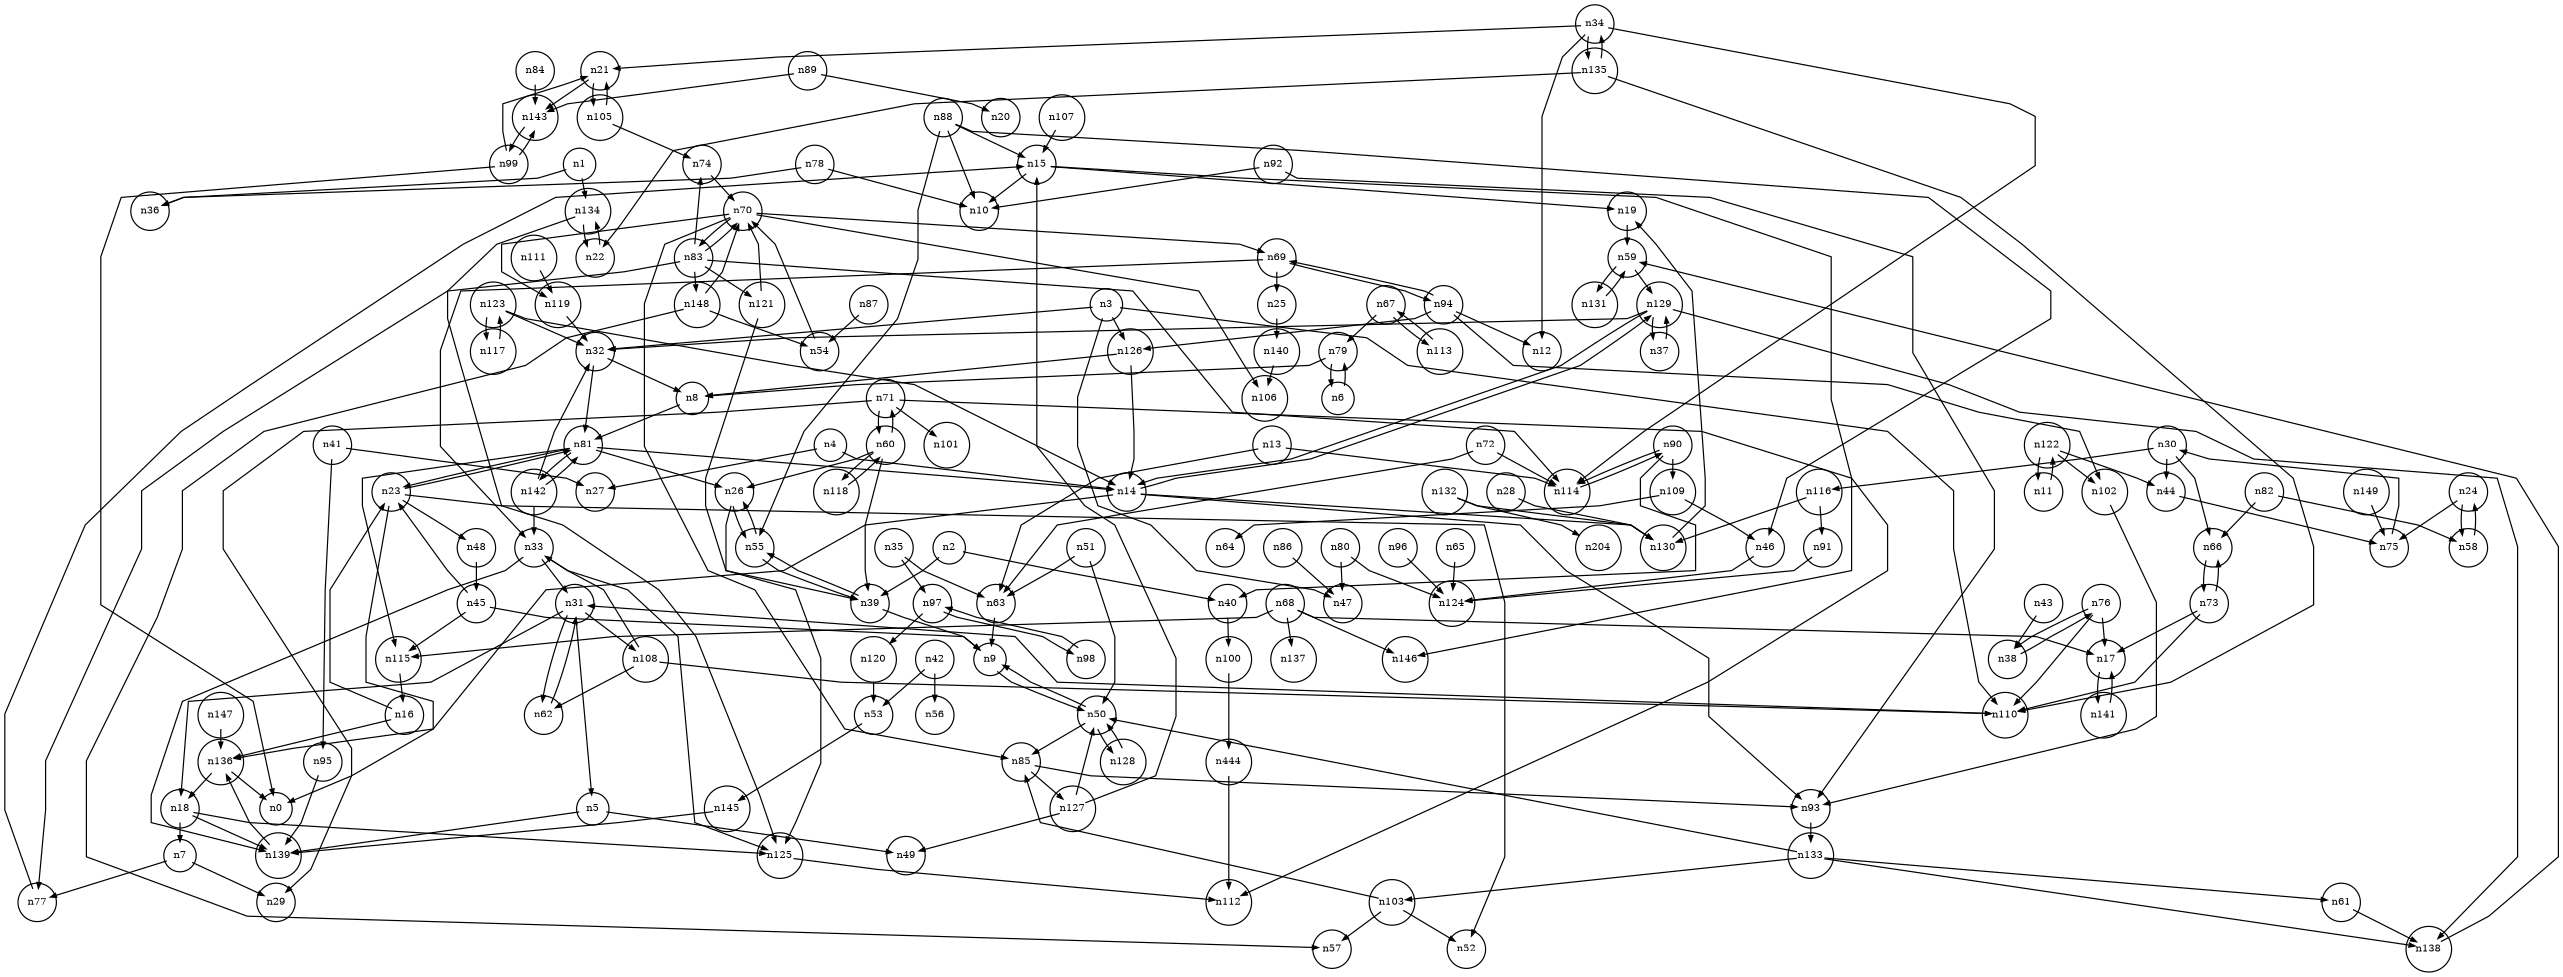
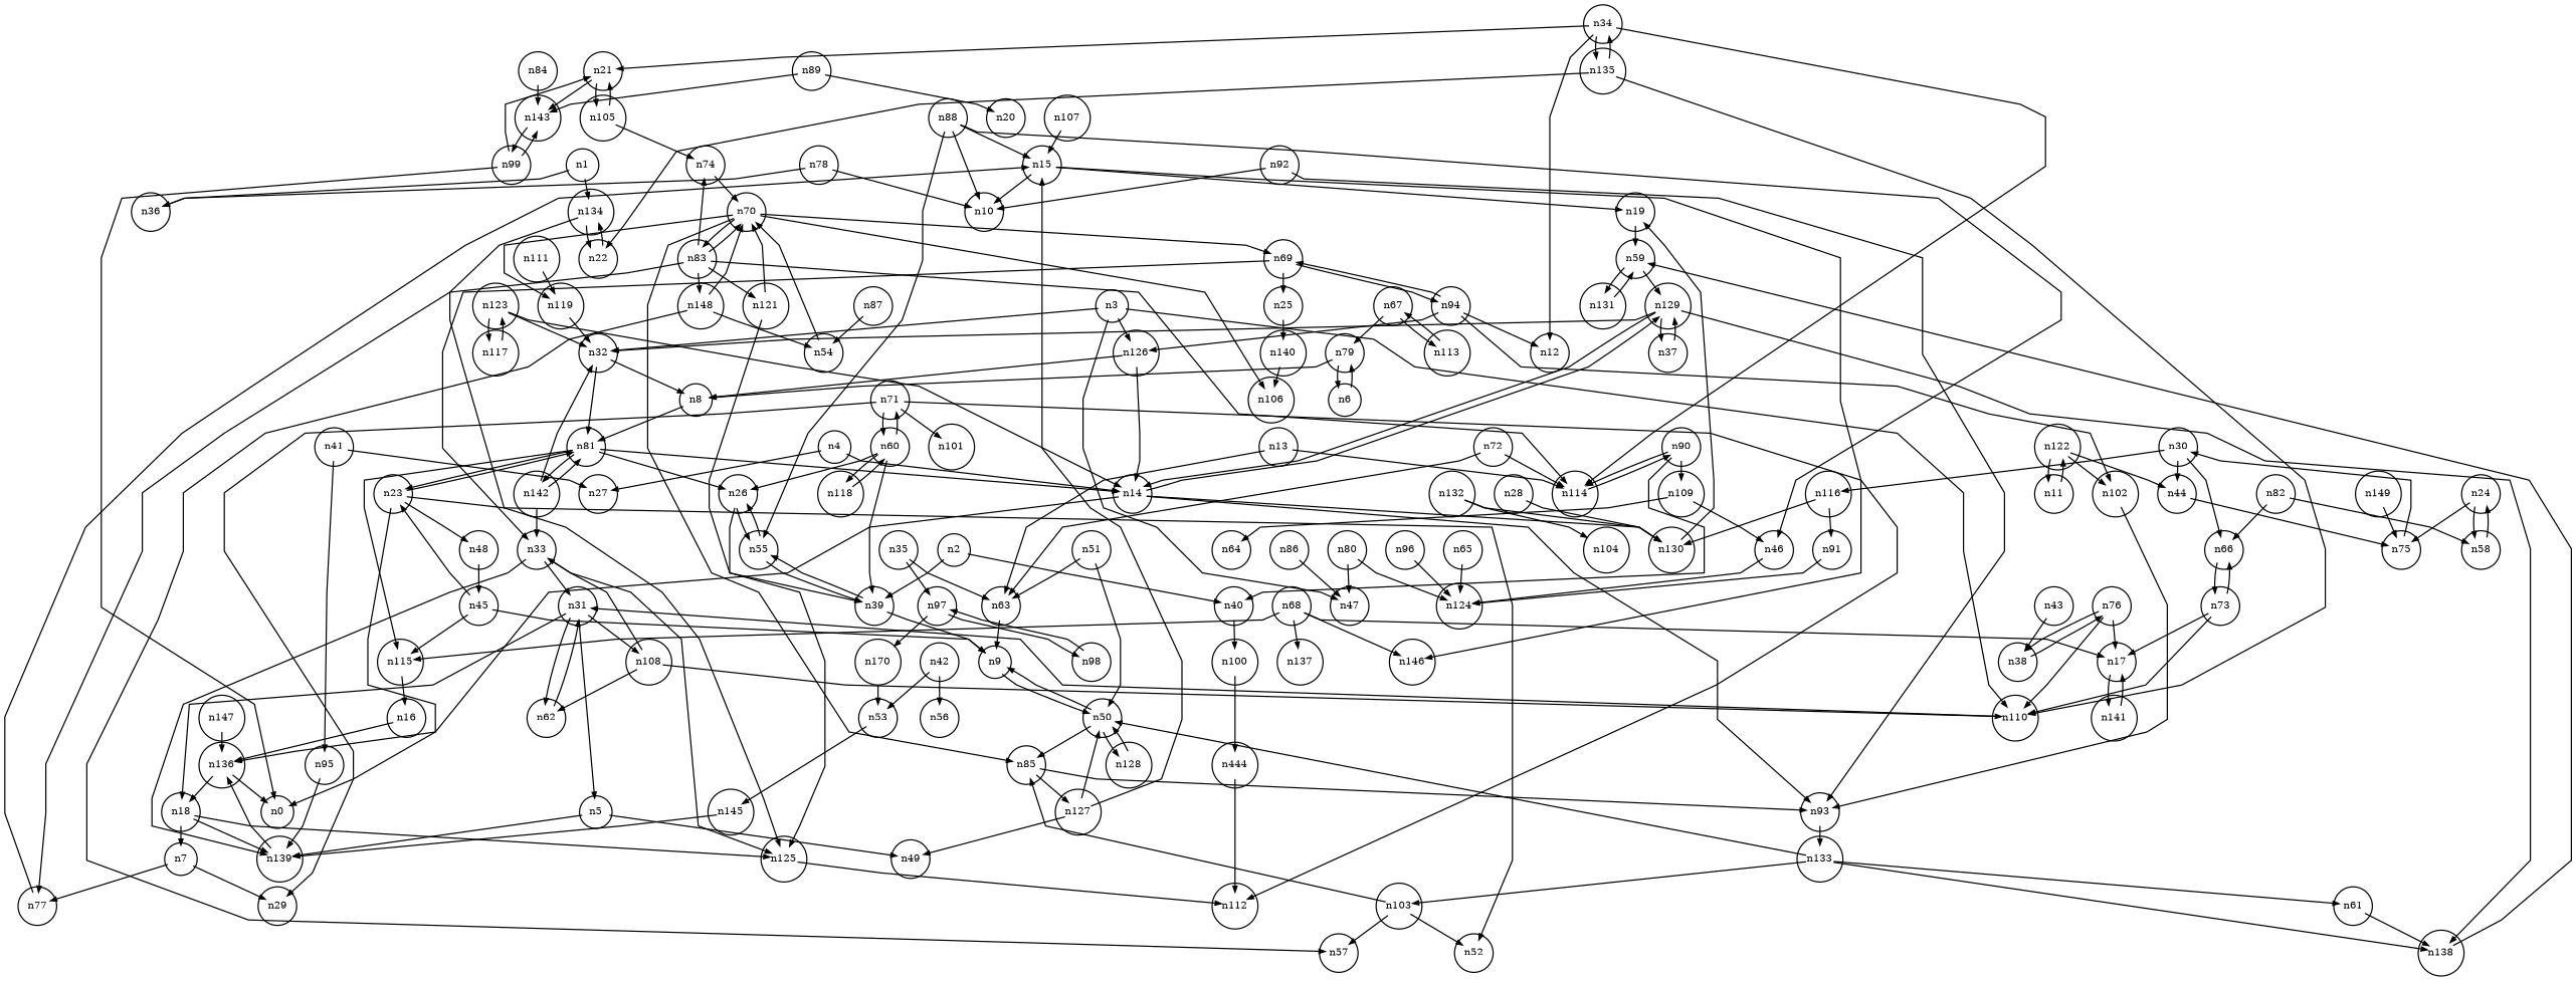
  digraph {
    fontsize=8
    nodesep=0.22
    nodesize=0.32
    ranksep=0.22
    splines=polyline
    node [fixedsize=shape fontsize=8 shape=circle]
    edge [arrowsize=0.5]
    n1 [width=0.32]
    n36 [width=0.32]
    n134 [width=0.32]
    n22 [width=0.32]
    n125 [width=0.32]
    n112 [width=0.32]
    n39 [width=0.32]
    n9 [width=0.32]
    n55 [width=0.32]
    n50 [width=0.32]
    n26 [width=0.32]
    n85 [width=0.32]
    n128 [width=0.32]
    n2 [width=0.32]
    n40 [width=0.32]
    n100 [width=0.32]
    n144 [label=n444 width=0.32]
    n32 [width=0.32]
    n8 [width=0.32]
    n81 [width=0.32]
    n14 [width=0.32]
    n23 [width=0.32]
    n115 [width=0.32]
    n142 [width=0.32]
    n93 [width=0.32]
    n130 [width=0.32]
    n136 [width=0.32]
    n129 [width=0.32]
    n0 [width=0.32]
    n48 [width=0.32]
    n52 [width=0.32]
    n16 [width=0.32]
    n33 [width=0.32]
    n3 [width=0.32]
    n47 [width=0.32]
    n110 [width=0.32]
    n126 [width=0.32]
    n31 [width=0.32]
    n5 [width=0.32]
    n18 [width=0.32]
    n108 [width=0.32]
    n62 [width=0.32]
    n49 [width=0.32]
    n139 [width=0.32]
    n7 [width=0.32]
    n133 [width=0.32]
    n19 [width=0.32]
    n37 [width=0.32]
    n138 [width=0.32]
    n61 [width=0.32]
    n103 [width=0.32]
    n59 [width=0.32]
    n4 [width=0.32]
    n27 [width=0.32]
    n79 [width=0.32]
    n6 [width=0.32]
    n29 [width=0.32]
    n77 [width=0.32]
    n15 [width=0.32]
    n10 [width=0.32]
    n146 [width=0.32]
    n63 [width=0.32]
    n13 [width=0.32]
    n114 [width=0.32]
    n90 [width=0.32]
    n109 [width=0.32]
    n46 [width=0.32]
    n64 [width=0.32]
    n57 [width=0.32]
    n131 [width=0.32]
    n45 [width=0.32]
    n141 [width=0.32]
    n17 [width=0.32]
    n20 [width=0.32]
    n143 [width=0.32]
    n99 [width=0.32]
    n21 [width=0.32]
    n105 [width=0.32]
    n74 [width=0.32]
    n70 [width=0.32]
    n58 [width=0.32]
    n24 [width=0.32]
    n75 [width=0.32]
    n30 [width=0.32]
    n44 [width=0.32]
    n66 [width=0.32]
    n116 [width=0.32]
    n73 [width=0.32]
    n91 [width=0.32]
    n140 [width=0.32]
    n106 [width=0.32]
    n25 [width=0.32]
    n28 [width=0.32]
    n124 [width=0.32]
    n34 [width=0.32]
    n12 [width=0.32]
    n135 [width=0.32]
    n35 [width=0.32]
    n97 [width=0.32]
    n98 [width=0.32]
-   n120 [width=0.32]
+   n120 [width=0.32 label=n170]
    n53 [width=0.32]
    n145 [width=0.32]
    n127 [width=0.32]
    n41 [width=0.32]
    n95 [width=0.32]
    n42 [width=0.32]
    n56 [width=0.32]
    n38 [width=0.32]
    n76 [width=0.32]
    n43 [width=0.32]
    n51 [width=0.32]
    n60 [width=0.32]
    n71 [width=0.32]
    n118 [width=0.32]
    n101 [width=0.32]
    n65 [width=0.32]
    n67 [width=0.32]
    n113 [width=0.32]
    n68 [width=0.32]
    n137 [width=0.32]
    n69 [width=0.32]
    n94 [width=0.32]
    n102 [width=0.32]
    n83 [width=0.32]
    n119 [width=0.32]
    n121 [width=0.32]
    n148 [width=0.32]
    n54 [width=0.32]
    n72 [width=0.32]
    n78 [width=0.32]
    n80 [width=0.32]
    n82 [width=0.32]
    n84 [width=0.32]
    n86 [width=0.32]
    n87 [width=0.32]
    n88 [width=0.32]
    n89 [width=0.32]
    n92 [width=0.32]
    n96 [width=0.32]
    n107 [width=0.32]
    n111 [width=0.32]
    n11 [width=0.32]
    n122 [width=0.32]
    n123 [width=0.32]
    n117 [width=0.32]
    n132 [width=0.32]
-   n104 [width=0.32 label=n204]
+   n104 [width=0.32]
    n147 [width=0.32]
    n149 [width=0.32]
    n1 -> n36
    n1 -> n134
    n134 -> n22
    n134 -> n125
    n22 -> n134
    n125 -> n112
    n39 -> n9
    n39 -> n55
    n9 -> n50
    n55 -> n39
    n55 -> n26
    n50 -> n9
    n50 -> n85
    n50 -> n128
    n26 -> n125
    n26 -> n55
    n85 -> n93
    n85 -> n127
    n128 -> n50
    n2 -> n39
    n2 -> n40
    n40 -> n100
    n100 -> n144
    n144 -> n112
    n32 -> n8
    n32 -> n81
    n8 -> n81
    n81 -> n26
    n81 -> n14
    n81 -> n23
    n81 -> n115
    n81 -> n142
    n14 -> n93
    n14 -> n130
    n14 -> n136
    n14 -> n129
    n23 -> n81
    n23 -> n0
    n23 -> n48
    n23 -> n52
    n115 -> n16
    n142 -> n32
    n142 -> n81
    n142 -> n33
    n93 -> n133
    n130 -> n19
    n136 -> n0
    n136 -> n18
    n129 -> n32
    n129 -> n14
    n129 -> n37
    n129 -> n138
    n48 -> n45
-   n16 -> n23
    n16 -> n136
    n33 -> n125
    n33 -> n31
    n33 -> n139
    n3 -> n32
    n3 -> n47
    n3 -> n110
    n3 -> n126
    n110 -> n31
    n126 -> n8
    n126 -> n14
    n31 -> n5
    n31 -> n18
    n31 -> n108
    n31 -> n62
    n5 -> n49
    n5 -> n139
    n18 -> n125
    n18 -> n139
    n18 -> n7
    n108 -> n33
    n108 -> n110
    n108 -> n62
    n62 -> n31
    n139 -> n136
    n7 -> n29
    n7 -> n77
    n133 -> n50
    n133 -> n138
    n133 -> n61
    n133 -> n103
    n19 -> n59
    n37 -> n129
    n138 -> n59
    n61 -> n138
    n103 -> n85
    n103 -> n52
    n103 -> n57
    n59 -> n129
    n59 -> n131
    n4 -> n14
    n4 -> n27
    n79 -> n8
    n79 -> n6
    n6 -> n79
    n77 -> n15
    n15 -> n19
    n15 -> n10
    n15 -> n146
    n63 -> n9
    n13 -> n63
    n13 -> n114
    n114 -> n90
    n90 -> n40
    n90 -> n114
    n90 -> n109
    n109 -> n46
    n109 -> n64
    n46 -> n124
    n131 -> n59
    n45 -> n9
    n45 -> n23
    n45 -> n115
    n141 -> n17
    n17 -> n141
    n143 -> n99
    n99 -> n0
    n99 -> n143
    n99 -> n21
    n21 -> n143
    n21 -> n105
    n105 -> n21
    n105 -> n74
    n74 -> n70
    n70 -> n85
    n70 -> n106
    n70 -> n69
    n70 -> n83
    n70 -> n119
    n58 -> n24
    n24 -> n58
    n24 -> n75
    n75 -> n30
    n30 -> n44
    n30 -> n66
    n30 -> n116
    n44 -> n75
    n66 -> n73
    n116 -> n130
    n116 -> n91
    n73 -> n110
    n73 -> n17
    n73 -> n66
    n91 -> n124
    n140 -> n106
    n25 -> n140
    n28 -> n130
    n34 -> n114
    n34 -> n21
    n34 -> n12
    n34 -> n135
    n135 -> n22
    n135 -> n110
    n135 -> n34
    n35 -> n63
    n35 -> n97
    n97 -> n98
    n97 -> n120
    n98 -> n97
    n120 -> n53
    n53 -> n145
    n145 -> n139
    n127 -> n50
    n127 -> n49
    n127 -> n15
    n41 -> n27
    n41 -> n95
    n95 -> n139
    n42 -> n53
    n42 -> n56
    n38 -> n76
    n76 -> n110
    n76 -> n17
    n76 -> n38
    n43 -> n38
    n51 -> n50
    n51 -> n63
    n60 -> n39
    n60 -> n26
    n60 -> n71
    n60 -> n118
    n71 -> n112
    n71 -> n29
    n71 -> n60
    n71 -> n101
    n118 -> n60
    n65 -> n124
    n67 -> n79
    n67 -> n113
    n113 -> n67
    n68 -> n115
    n68 -> n146
    n68 -> n17
    n68 -> n137
    n69 -> n33
    n69 -> n25
    n69 -> n94
    n94 -> n126
    n94 -> n12
    n94 -> n69
    n94 -> n102
    n102 -> n93
    n83 -> n77
    n83 -> n114
    n83 -> n74
    n83 -> n70
    n83 -> n121
    n83 -> n148
    n119 -> n32
    n121 -> n39
    n121 -> n70
    n148 -> n57
    n148 -> n70
    n148 -> n54
    n54 -> n70
    n72 -> n63
    n72 -> n114
    n78 -> n36
    n78 -> n10
    n80 -> n47
    n80 -> n124
    n82 -> n58
    n82 -> n66
    n84 -> n143
    n86 -> n47
    n87 -> n54
    n88 -> n55
    n88 -> n15
    n88 -> n10
    n88 -> n46
    n89 -> n20
    n89 -> n143
    n92 -> n93
    n92 -> n10
    n96 -> n124
    n107 -> n15
    n111 -> n119
    n11 -> n122
    n122 -> n44
    n122 -> n102
    n122 -> n11
    n123 -> n32
    n123 -> n14
    n123 -> n117
    n117 -> n123
    n132 -> n130
    n132 -> n104
    n147 -> n136
    n149 -> n75
  }
